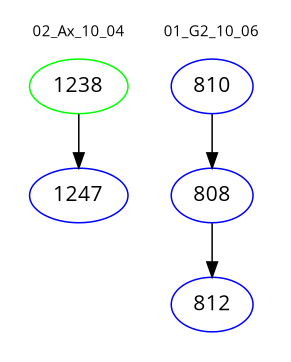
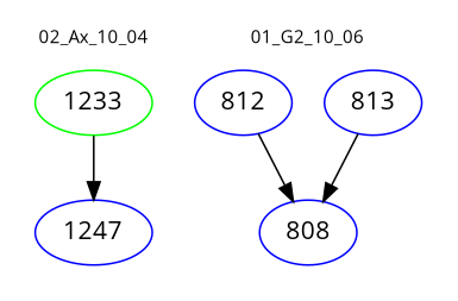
  digraph {
    fontname="Open Sans"
    node [color=blue fontname="Open Sans"]
    edge [color=black fontname="Open Sans"]
-   n1 [color=green label=1238]
+   n1 [color=green label=1233]
    n2 [label=1247]
-   n3 [label=810]
+   n3 [label=813]
    n4 [label=808]
    n5 [label=812]
    subgraph cluster_1 {
      color=white
      fontsize=10
      label="02_Ax_10_04"
      n1
      n2
    }
    subgraph cluster_2 {
      color=white
      fontsize=10
      label="01_G2_10_06"
      n3
      n4
      n5
    }
    n1 -> n2
    n3 -> n4
-   n4 -> n5
+   n5 -> n4
  }
